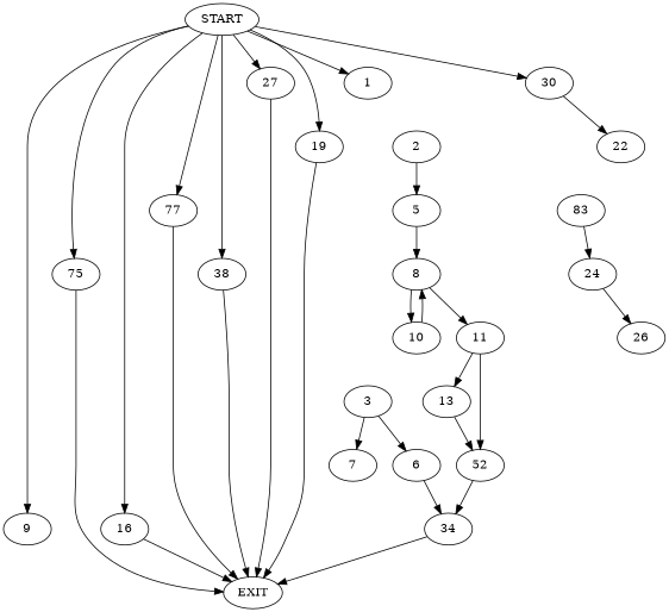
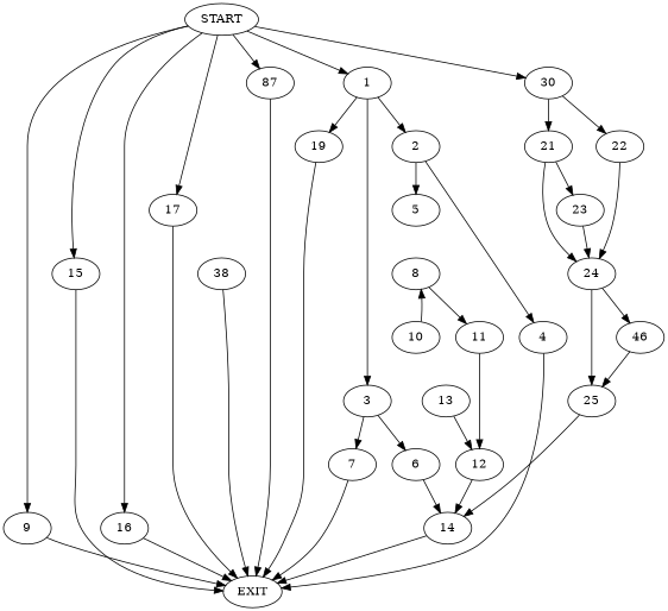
  digraph {
    n1 [label=START]
    1
    9
-   15 [label=75]
+   15
    16
-   17 [label=77]
+   17
    n7 [label=38]
    19
    n9 [label=30]
-   27
+   27 [label=87]
    2
    3
    n13 [label=EXIT]
+   21
    22
+   4
    5
    6
    7
    8
-   14 [label=34]
+   14
    10
    11
-   12 [label=52]
+   12
    13
-   23 [label=83]
+   23
    24
-   26
+   25
+   26 [label=46]
    n1 -> 1
    n1 -> 9
    n1 -> 15
    n1 -> 16
    n1 -> 17
-   n1 -> n7
-   n1 -> 19
+   1 -> 19
    n1 -> n9
    n1 -> 27
+   1 -> 2
+   1 -> 3
+   9 -> n13
    15 -> n13
    16 -> n13
    17 -> n13
    n7 -> n13
    19 -> n13
+   n9 -> 21
    n9 -> 22
    27 -> n13
+   2 -> 4
    2 -> 5
    3 -> 6
    3 -> 7
-   5 -> 8
+   21 -> 23
+   21 -> 24
+   22 -> 24
+   4 -> n13
    6 -> 14
-   8 -> 10
+   7 -> n13
    8 -> 11
    14 -> n13
    10 -> 8
    11 -> 12
-   11 -> 13
    12 -> 14
    13 -> 12
    23 -> 24
+   24 -> 25
    24 -> 26
+   25 -> 14
+   26 -> 25
  }
